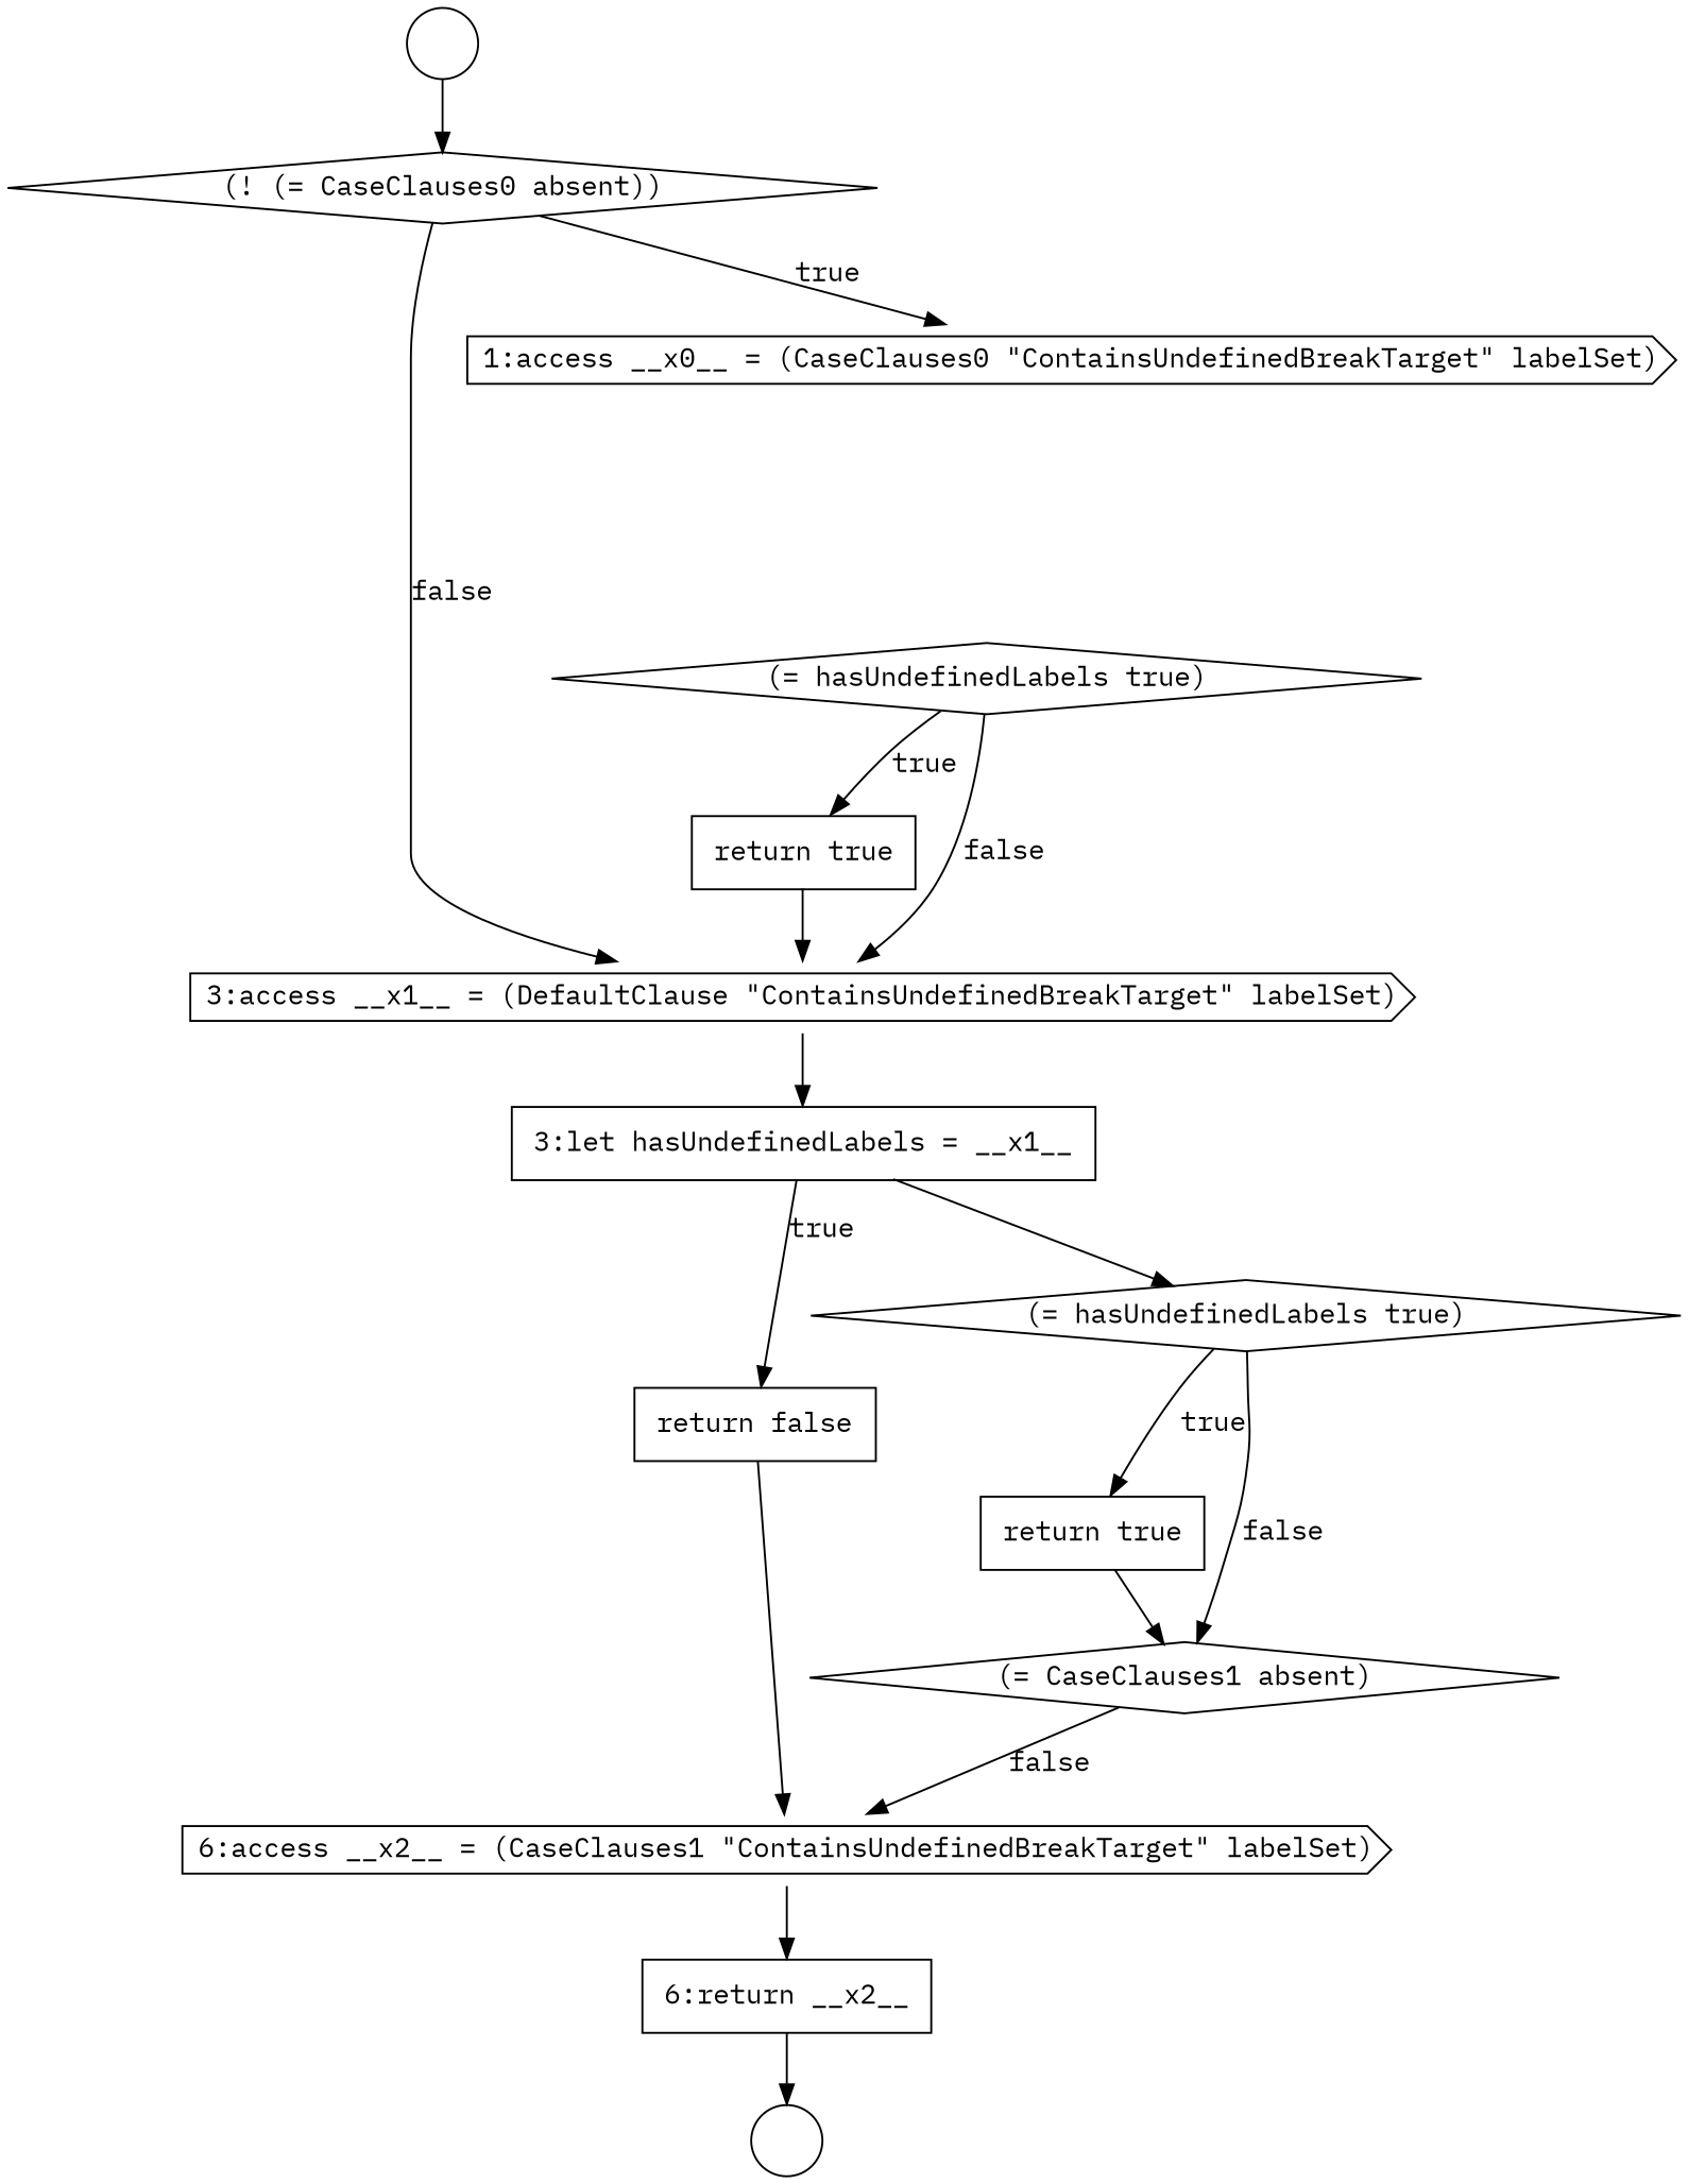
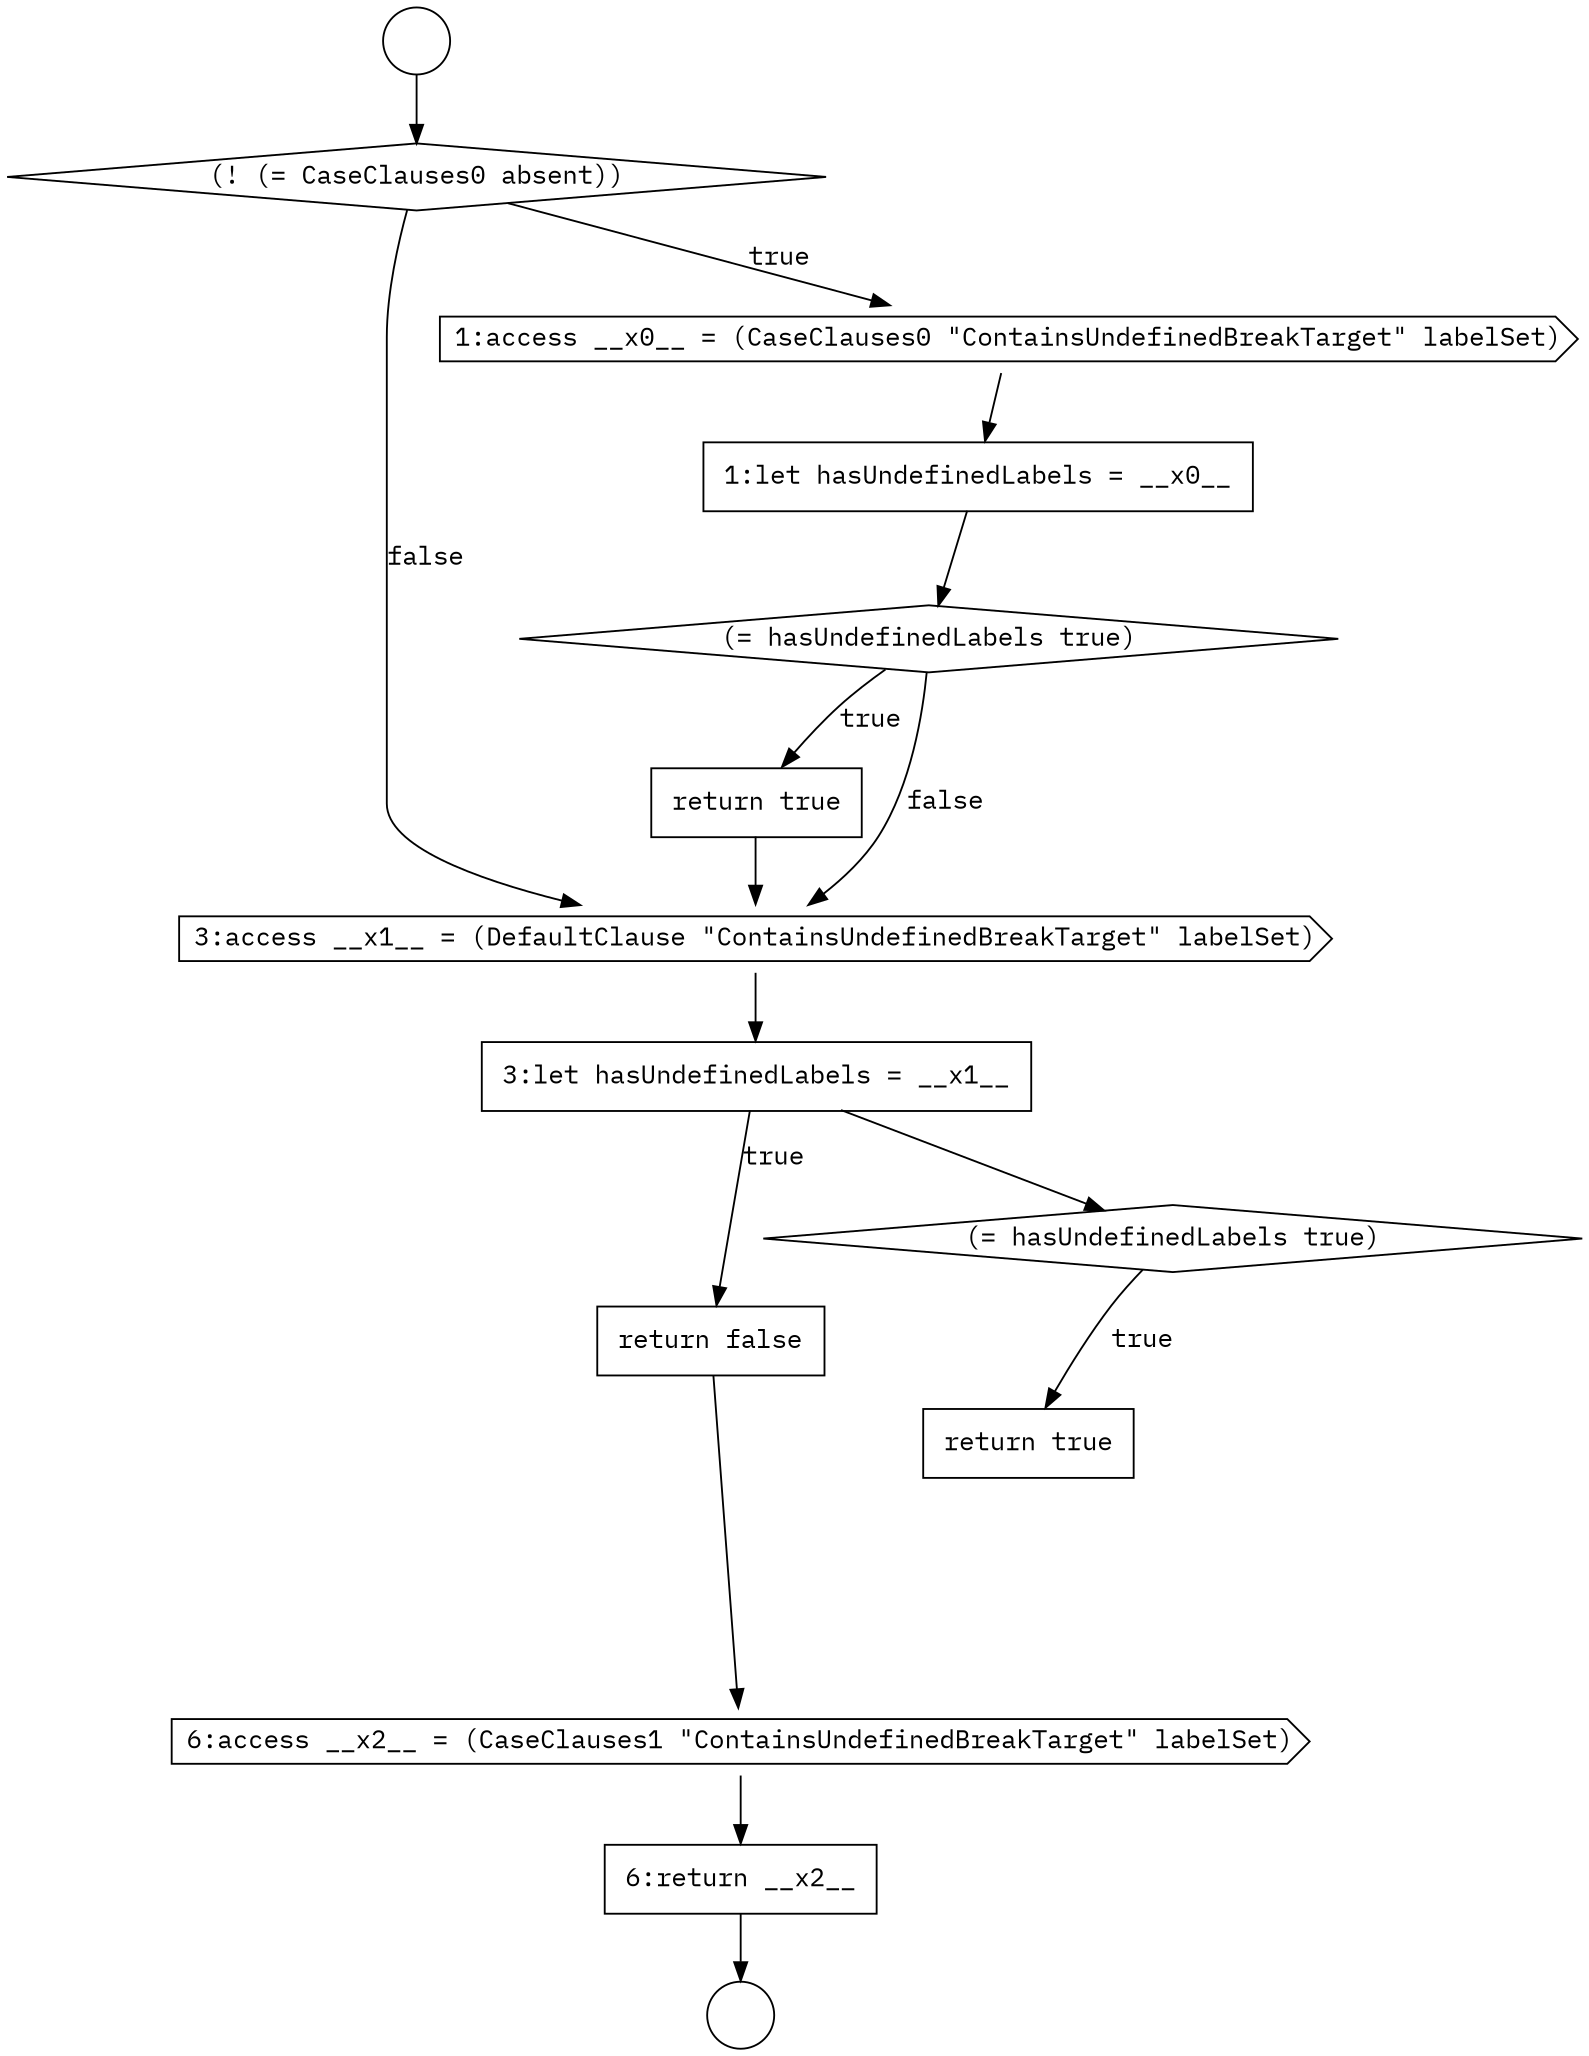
  digraph {
    fontname="IBM Plex Mono"
    node [color=black fillcolor=white fontname="IBM Plex Mono" shape=none style=filled]
    edge [color=black fontname="IBM Plex Mono"]
    n1 [label=<<font color="black">     <table border="0" cellborder="1" cellspacing="0" cellpadding="10">       <tr><td align="left">return false</td></tr>     </table>   </font>> margin=0]
    n2 [label=<<font color="black">6:access __x2__ = (CaseClauses1 &quot;ContainsUndefinedBreakTarget&quot; labelSet)</font>> shape=cds]
    n3 [label=<<font color="black">     <table border="0" cellborder="1" cellspacing="0" cellpadding="10">       <tr><td align="left">6:return __x2__</td></tr>     </table>   </font>> margin=0]
    n4 [label=<<font color="black">     <table border="0" cellborder="1" cellspacing="0" cellpadding="10">       <tr><td align="left">return true</td></tr>     </table>   </font>> margin=0]
    n5 [label=<<font color="black">3:access __x1__ = (DefaultClause &quot;ContainsUndefinedBreakTarget&quot; labelSet)</font>> shape=cds]
    n6 [label=<<font color="black">     <table border="0" cellborder="1" cellspacing="0" cellpadding="10">       <tr><td align="left">3:let hasUndefinedLabels = __x1__</td></tr>     </table>   </font>> margin=0]
    n7 [label=" " shape=circle]
    n8 [label=<<font color="black">(= hasUndefinedLabels true)</font>> shape=diamond]
    n9 [label=<<font color="black">     <table border="0" cellborder="1" cellspacing="0" cellpadding="10">       <tr><td align="left">return true</td></tr>     </table>   </font>> margin=0]
-   n10 [label=<<font color="black">(= CaseClauses1 absent)</font>> shape=diamond]
+   n11 [label=<<font color="black">     <table border="0" cellborder="1" cellspacing="0" cellpadding="10">       <tr><td align="left">1:let hasUndefinedLabels = __x0__</td></tr>     </table>   </font>> margin=0]
    n12 [label=<<font color="black">(= hasUndefinedLabels true)</font>> shape=diamond]
    n13 [label=" " shape=circle]
    n14 [label=<<font color="black">(! (= CaseClauses0 absent))</font>> shape=diamond]
    n15 [label=<<font color="black">1:access __x0__ = (CaseClauses0 &quot;ContainsUndefinedBreakTarget&quot; labelSet)</font>> shape=cds]
    n1 -> n2
    n2 -> n3
    n3 -> n7
    n4 -> n5
    n5 -> n6
    n6 -> n1 [label=<<font color="black">true</font>>]
    n6 -> n12
    n8 -> n4 [label=<<font color="black">true</font>>]
    n8 -> n5 [label=<<font color="black">false</font>>]
-   n9 -> n10
-   n10 -> n2 [label=<<font color="black">false</font>>]
+   n11 -> n8
    n12 -> n9 [label=<<font color="black">true</font>>]
-   n12 -> n10 [label=<<font color="black">false</font>>]
    n13 -> n14
    n14 -> n5 [label=<<font color="black">false</font>>]
    n14 -> n15 [label=<<font color="black">true</font>>]
+   n15 -> n11
  }
